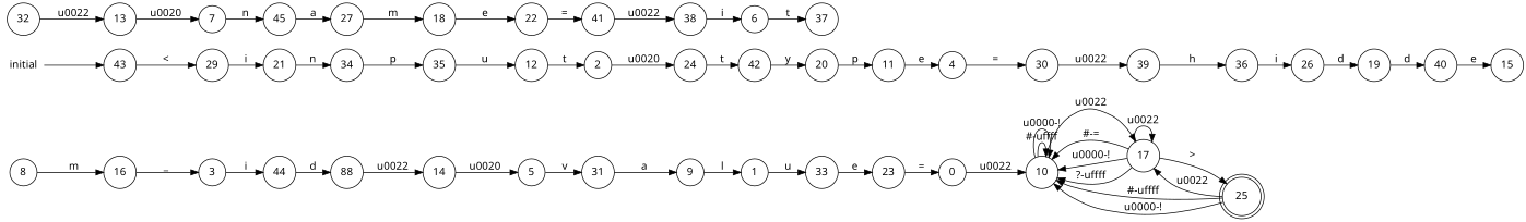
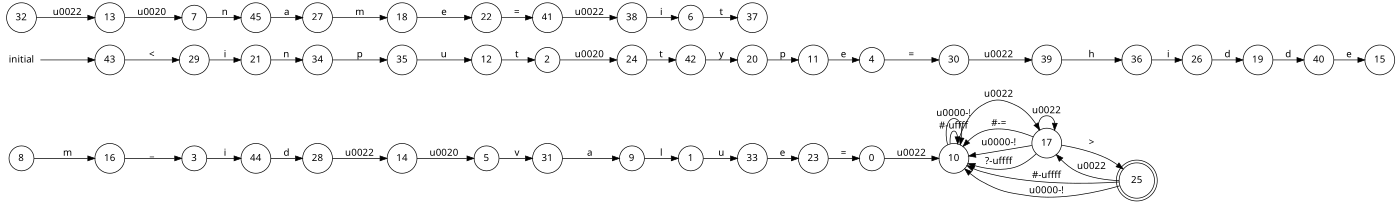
  digraph {
    fontname="Noto Sans"
    rankdir=LR
    node [fontname="Noto Sans" shape=circle]
    edge [fontname="Noto Sans"]
    0
    10
    17
    25 [shape=doublecircle]
    1
    33
    23
    2
    24
    42
    20
    3
    44
-   28 [label=88]
+   28
    14
    4
    30
    39
    36
    5
    31
    9
    6
    37
    8
    16
    7
    45
    27
    18
    11
    12
    13
    32
    22
    41
    38
    19
    40
    15
    21
    34
    35
    26
    29
    43
    initial [shape=plaintext]
    0 -> 10 [label="\u0022"]
    10 -> 10 [label="#-\uffff"]
    10 -> 10 [label="\u0000-!"]
    10 -> 17 [label="\u0022"]
    17 -> 10 [label="#-="]
    17 -> 10 [label="\u0000-!"]
    17 -> 10 [label="?-\uffff"]
    17 -> 17 [label="\u0022"]
    17 -> 25 [label=">"]
    25 -> 10 [label="#-\uffff"]
    25 -> 10 [label="\u0000-!"]
    25 -> 17 [label="\u0022"]
    1 -> 33 [label=u]
    33 -> 23 [label=e]
    23 -> 0 [label="="]
    2 -> 24 [label="\u0020"]
    24 -> 42 [label=t]
    42 -> 20 [label=y]
    20 -> 11 [label=p]
    3 -> 44 [label=i]
    44 -> 28 [label=d]
    28 -> 14 [label="\u0022"]
    14 -> 5 [label="\u0020"]
    4 -> 30 [label="="]
    30 -> 39 [label="\u0022"]
    39 -> 36 [label=h]
    36 -> 26 [label=i]
    5 -> 31 [label=v]
    31 -> 9 [label=a]
    9 -> 1 [label=l]
    6 -> 37 [label=t]
    8 -> 16 [label=m]
    16 -> 3 [label=_]
    7 -> 45 [label=n]
    45 -> 27 [label=a]
    27 -> 18 [label=m]
    18 -> 22 [label=e]
    11 -> 4 [label=e]
    12 -> 2 [label=t]
    13 -> 7 [label="\u0020"]
    32 -> 13 [label="\u0022"]
    22 -> 41 [label="="]
    41 -> 38 [label="\u0022"]
    38 -> 6 [label=i]
    19 -> 40 [label=d]
    40 -> 15 [label=e]
    21 -> 34 [label=n]
    34 -> 35 [label=p]
    35 -> 12 [label=u]
    26 -> 19 [label=d]
    29 -> 21 [label=i]
    43 -> 29 [label="<"]
    initial -> 43
  }
